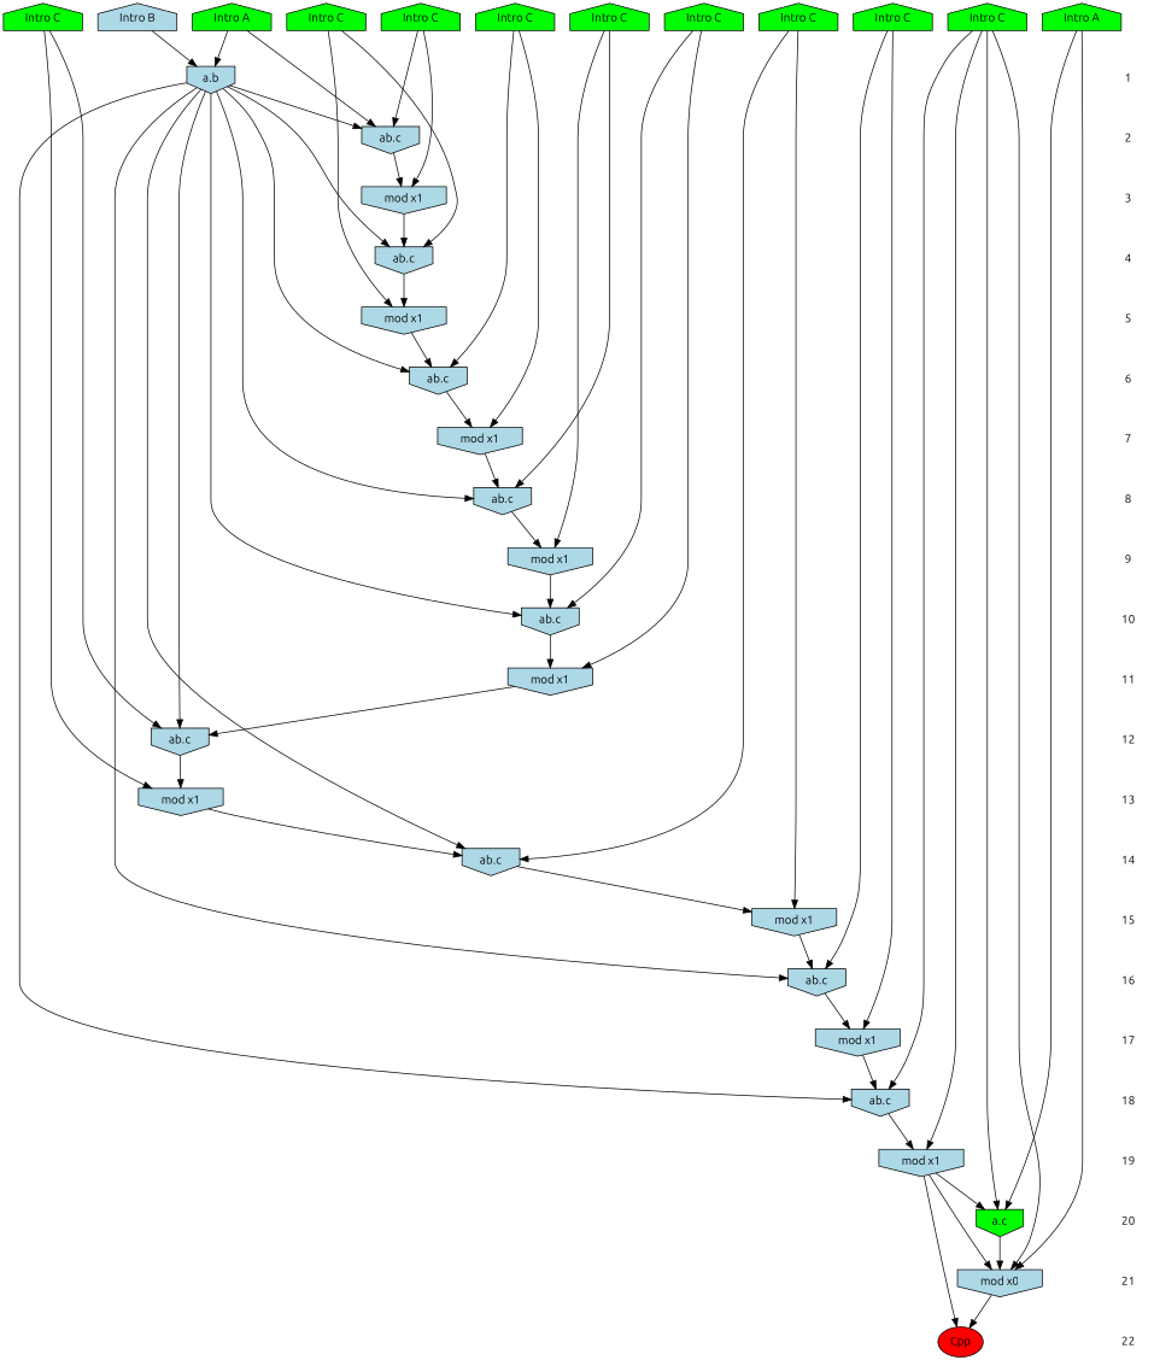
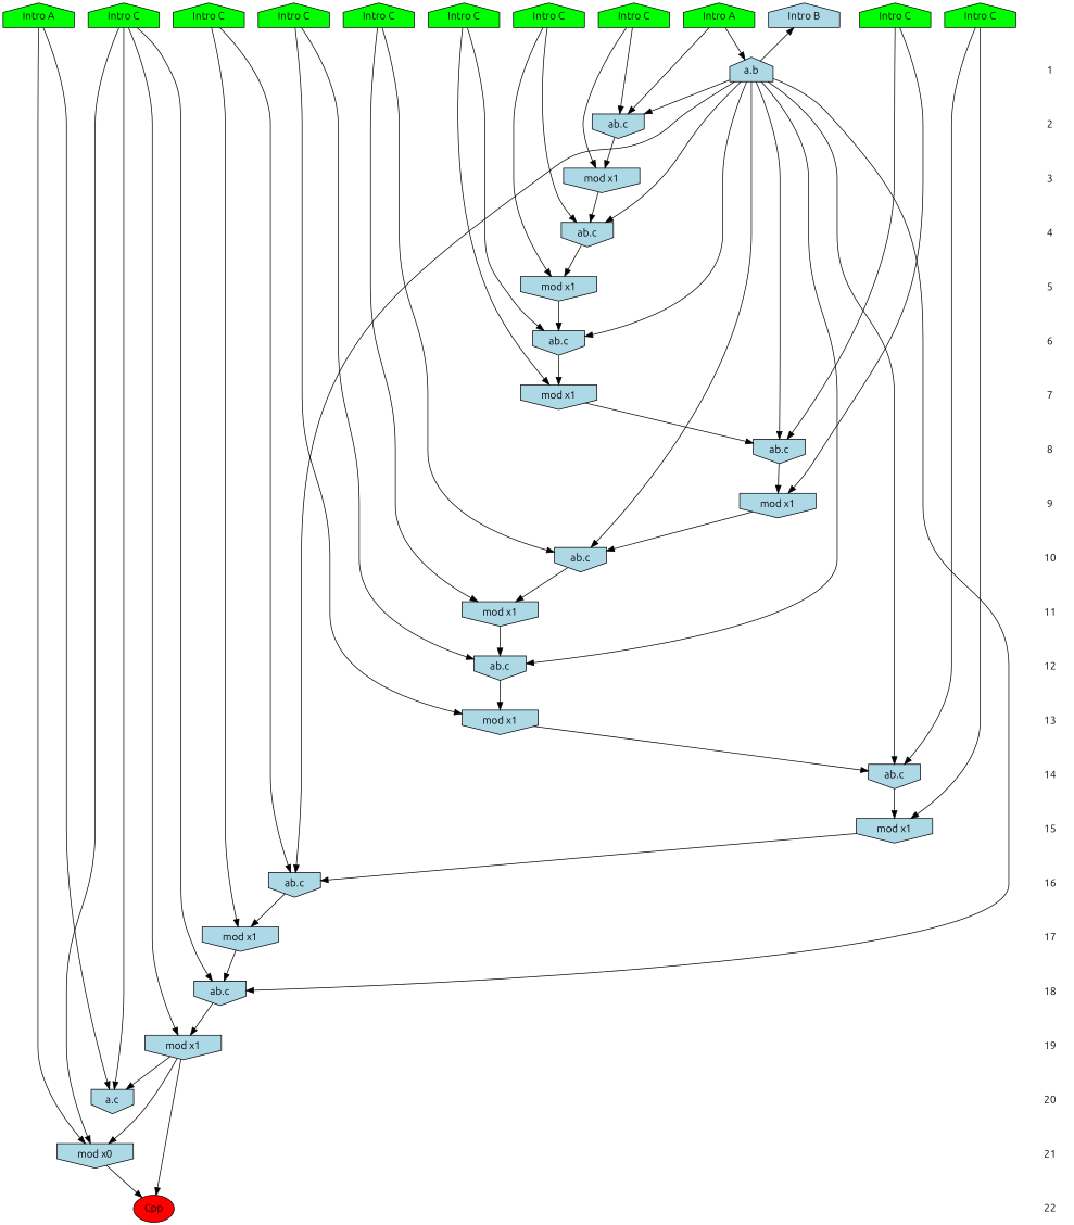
  digraph {
    fontname=Ubuntu
    ranksep=.5
    node [fontname=Ubuntu shape=plaintext style=filled]
    edge [fontname=Ubuntu]
    n1 [fillcolor=green label="Intro A" shape=house]
    n2 [fillcolor=lightblue label="Intro B" shape=house]
    n3 [fillcolor=green label="Intro A" shape=house]
    n4 [fillcolor=green label="Intro C" shape=house]
    n5 [fillcolor=green label="Intro C" shape=house]
    n6 [fillcolor=green label="Intro C" shape=house]
    n7 [fillcolor=green label="Intro C" shape=house]
    n8 [fillcolor=green label="Intro C" shape=house]
    n9 [fillcolor=green label="Intro C" shape=house]
    n10 [fillcolor=green label="Intro C" shape=house]
    n11 [fillcolor=green label="Intro C" shape=house]
    n12 [fillcolor=green label="Intro C" shape=house]
    1 [style=""]
-   n14 [fillcolor=lightblue label="a.b" shape=invhouse]
+   n14 [fillcolor=lightblue label="a.b" shape=house]
    2 [style=""]
    n16 [fillcolor=lightblue label="ab.c" shape=invhouse]
    3 [style=""]
    n18 [fillcolor=lightblue label="mod x1" shape=invhouse]
    4 [style=""]
    n20 [fillcolor=lightblue label="ab.c" shape=invhouse]
    5 [style=""]
    n22 [fillcolor=lightblue label="mod x1" shape=invhouse]
    6 [style=""]
    n24 [fillcolor=lightblue label="ab.c" shape=invhouse]
    7 [style=""]
    n26 [fillcolor=lightblue label="mod x1" shape=invhouse]
    8 [style=""]
    n28 [fillcolor=lightblue label="ab.c" shape=invhouse]
    9 [style=""]
    n30 [fillcolor=lightblue label="mod x1" shape=invhouse]
    10 [style=""]
    n32 [fillcolor=lightblue label="ab.c" shape=invhouse]
    11 [style=""]
    n34 [fillcolor=lightblue label="mod x1" shape=invhouse]
    12 [style=""]
    n36 [fillcolor=lightblue label="ab.c" shape=invhouse]
    13 [style=""]
    n38 [fillcolor=lightblue label="mod x1" shape=invhouse]
    14 [style=""]
    n40 [fillcolor=lightblue label="ab.c" shape=invhouse]
    15 [style=""]
    n42 [fillcolor=lightblue label="mod x1" shape=invhouse]
    16 [style=""]
    n44 [fillcolor=lightblue label="ab.c" shape=invhouse]
    17 [style=""]
    n46 [fillcolor=lightblue label="mod x1" shape=invhouse]
    18 [style=""]
    n48 [fillcolor=lightblue label="ab.c" shape=invhouse]
    19 [style=""]
    n50 [fillcolor=lightblue label="mod x1" shape=invhouse]
    20 [style=""]
-   n52 [fillcolor=green label="a.c" shape=invhouse]
+   n52 [fillcolor=lightblue label="a.c" shape=invhouse]
    21 [style=""]
    n54 [fillcolor=lightblue label="mod x0" shape=invhouse]
    22 [style=""]
    n56 [fillcolor=red label=Cpp shape=""]
    subgraph sub_1 {
      rank=same
      n1
      n2
      n3
      n4
      n5
      n6
      n7
      n8
      n9
      n10
      n11
      n12
    }
    subgraph sub_2 {
      rank=same
      1
      n14
    }
    subgraph sub_3 {
      rank=same
      2
      n16
    }
    subgraph sub_4 {
      rank=same
      3
      n18
    }
    subgraph sub_5 {
      rank=same
      4
      n20
    }
    subgraph sub_6 {
      rank=same
      5
      n22
    }
    subgraph sub_7 {
      rank=same
      6
      n24
    }
    subgraph sub_8 {
      rank=same
      7
      n26
    }
    subgraph sub_9 {
      rank=same
      8
      n28
    }
    subgraph sub_10 {
      rank=same
      9
      n30
    }
    subgraph sub_11 {
      rank=same
      10
      n32
    }
    subgraph sub_12 {
      rank=same
      11
      n34
    }
    subgraph sub_13 {
      rank=same
      12
      n36
    }
    subgraph sub_14 {
      rank=same
      13
      n38
    }
    subgraph sub_15 {
      rank=same
      14
      n40
    }
    subgraph sub_16 {
      rank=same
      15
      n42
    }
    subgraph sub_17 {
      rank=same
      16
      n44
    }
    subgraph sub_18 {
      rank=same
      17
      n46
    }
    subgraph sub_19 {
      rank=same
      18
      n48
    }
    subgraph sub_20 {
      rank=same
      19
      n50
    }
    subgraph sub_21 {
      rank=same
      20
      n52
    }
    subgraph sub_22 {
      rank=same
      21
      n54
    }
    subgraph sub_23 {
      rank=same
      22
      n56
    }
    n1 -> n14
    n1 -> n16
-   n2 -> n14
+   n14 -> n2
    n3 -> n52
    n3 -> n54
    n4 -> n48
    n4 -> n50
    n4 -> n52
    n4 -> n54
    n5 -> n32
    n5 -> n34
    n6 -> n44
    n6 -> n46
    n7 -> n36
    n7 -> n38
    n8 -> n40
    n8 -> n42
    n9 -> n20
    n9 -> n22
    n10 -> n24
    n10 -> n26
    n11 -> n16
    n11 -> n18
    n12 -> n28
    n12 -> n30
    1 -> 2 [style=invis]
    n14 -> n16
    n14 -> n20
    n14 -> n24
    n14 -> n28
    n14 -> n32
    n14 -> n36
    n14 -> n40
    n14 -> n44
    n14 -> n48
    2 -> 3 [style=invis]
    n16 -> n18
    3 -> 4 [style=invis]
    n18 -> n20
    4 -> 5 [style=invis]
    n20 -> n22
    5 -> 6 [style=invis]
    n22 -> n24
    6 -> 7 [style=invis]
    n24 -> n26
    7 -> 8 [style=invis]
    n26 -> n28
    8 -> 9 [style=invis]
    n28 -> n30
    9 -> 10 [style=invis]
    n30 -> n32
    10 -> 11 [style=invis]
    n32 -> n34
    11 -> 12 [style=invis]
    n34 -> n36
    12 -> 13 [style=invis]
    n36 -> n38
    13 -> 14 [style=invis]
    n38 -> n40
    14 -> 15 [style=invis]
    n40 -> n42
    15 -> 16 [style=invis]
    n42 -> n44
    16 -> 17 [style=invis]
    n44 -> n46
    17 -> 18 [style=invis]
    n46 -> n48
    18 -> 19 [style=invis]
    n48 -> n50
    19 -> 20 [style=invis]
    n50 -> n52
    n50 -> n54
    n50 -> n56
    20 -> 21 [style=invis]
-   n52 -> n54
    21 -> 22 [style=invis]
    n54 -> n56
  }
